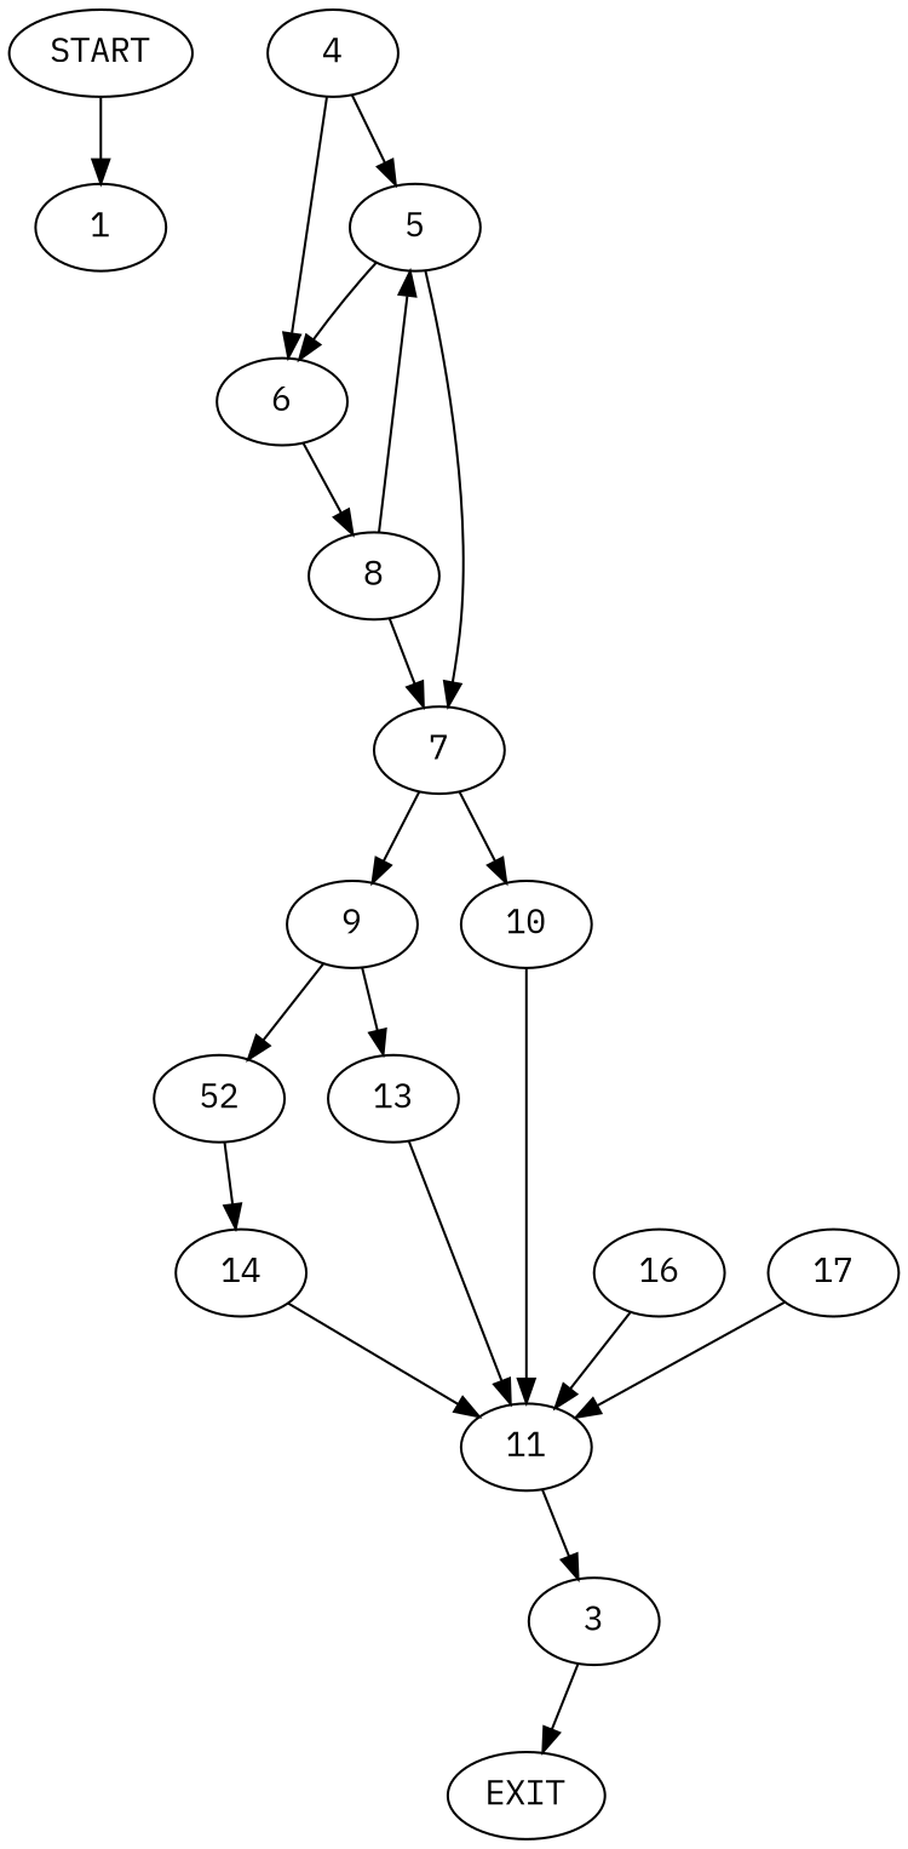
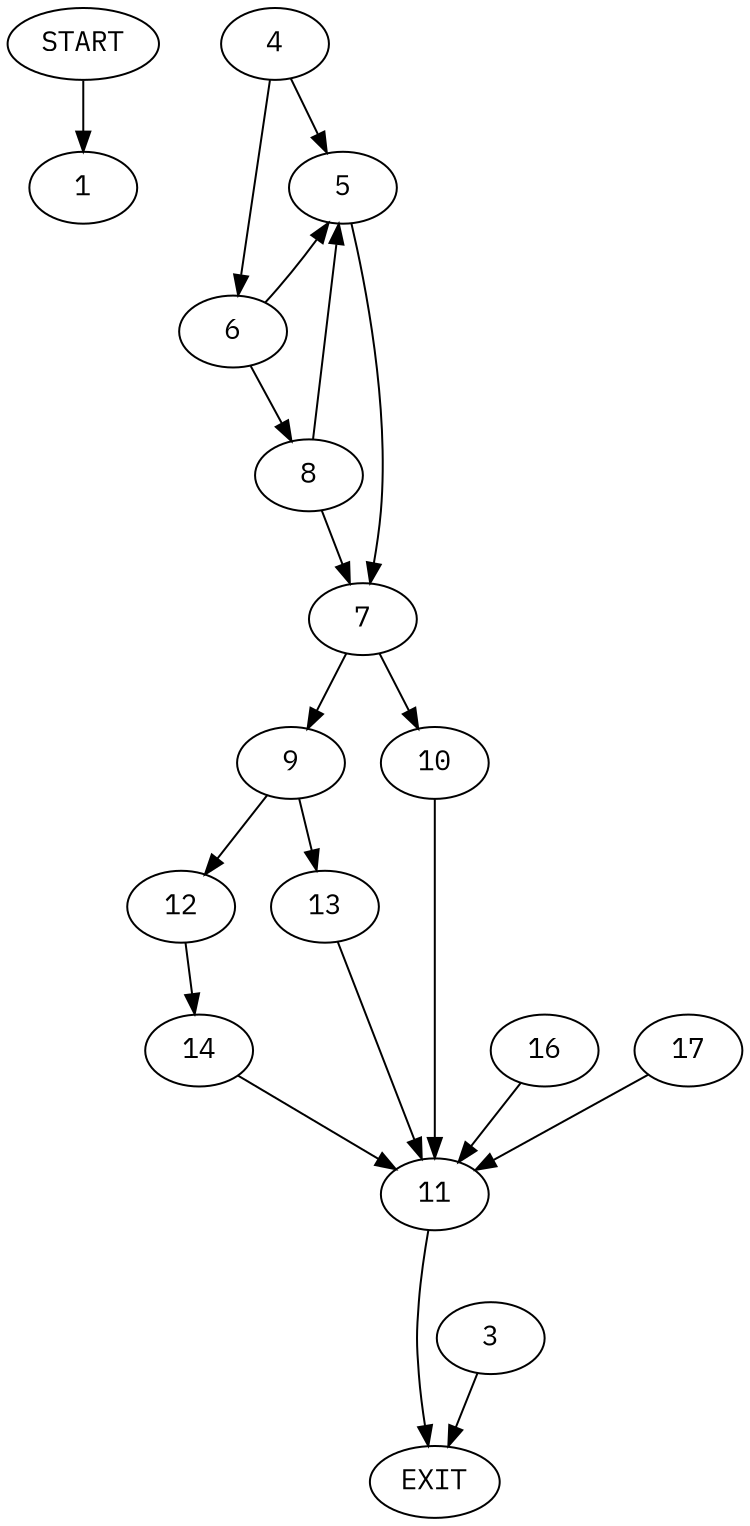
  digraph {
    fontname="IBM Plex Mono"
    node [fontname="IBM Plex Mono"]
    edge [fontname="IBM Plex Mono"]
    n1 [label=START]
    1
    n3 [label=EXIT]
    3
    4
    5
    6
    7
    8
    9
    10
-   12 [label=52]
+   12
    13
    11
    14
    16
    17
    n1 -> 1
    3 -> n3
    4 -> 5
    4 -> 6
    5 -> 7
-   5 -> 6
+   6 -> 5
    6 -> 8
    7 -> 9
    7 -> 10
    8 -> 5
    8 -> 7
    9 -> 12
    9 -> 13
    10 -> 11
    12 -> 14
    13 -> 11
-   11 -> 3
+   11 -> n3
    14 -> 11
    16 -> 11
    17 -> 11
  }
